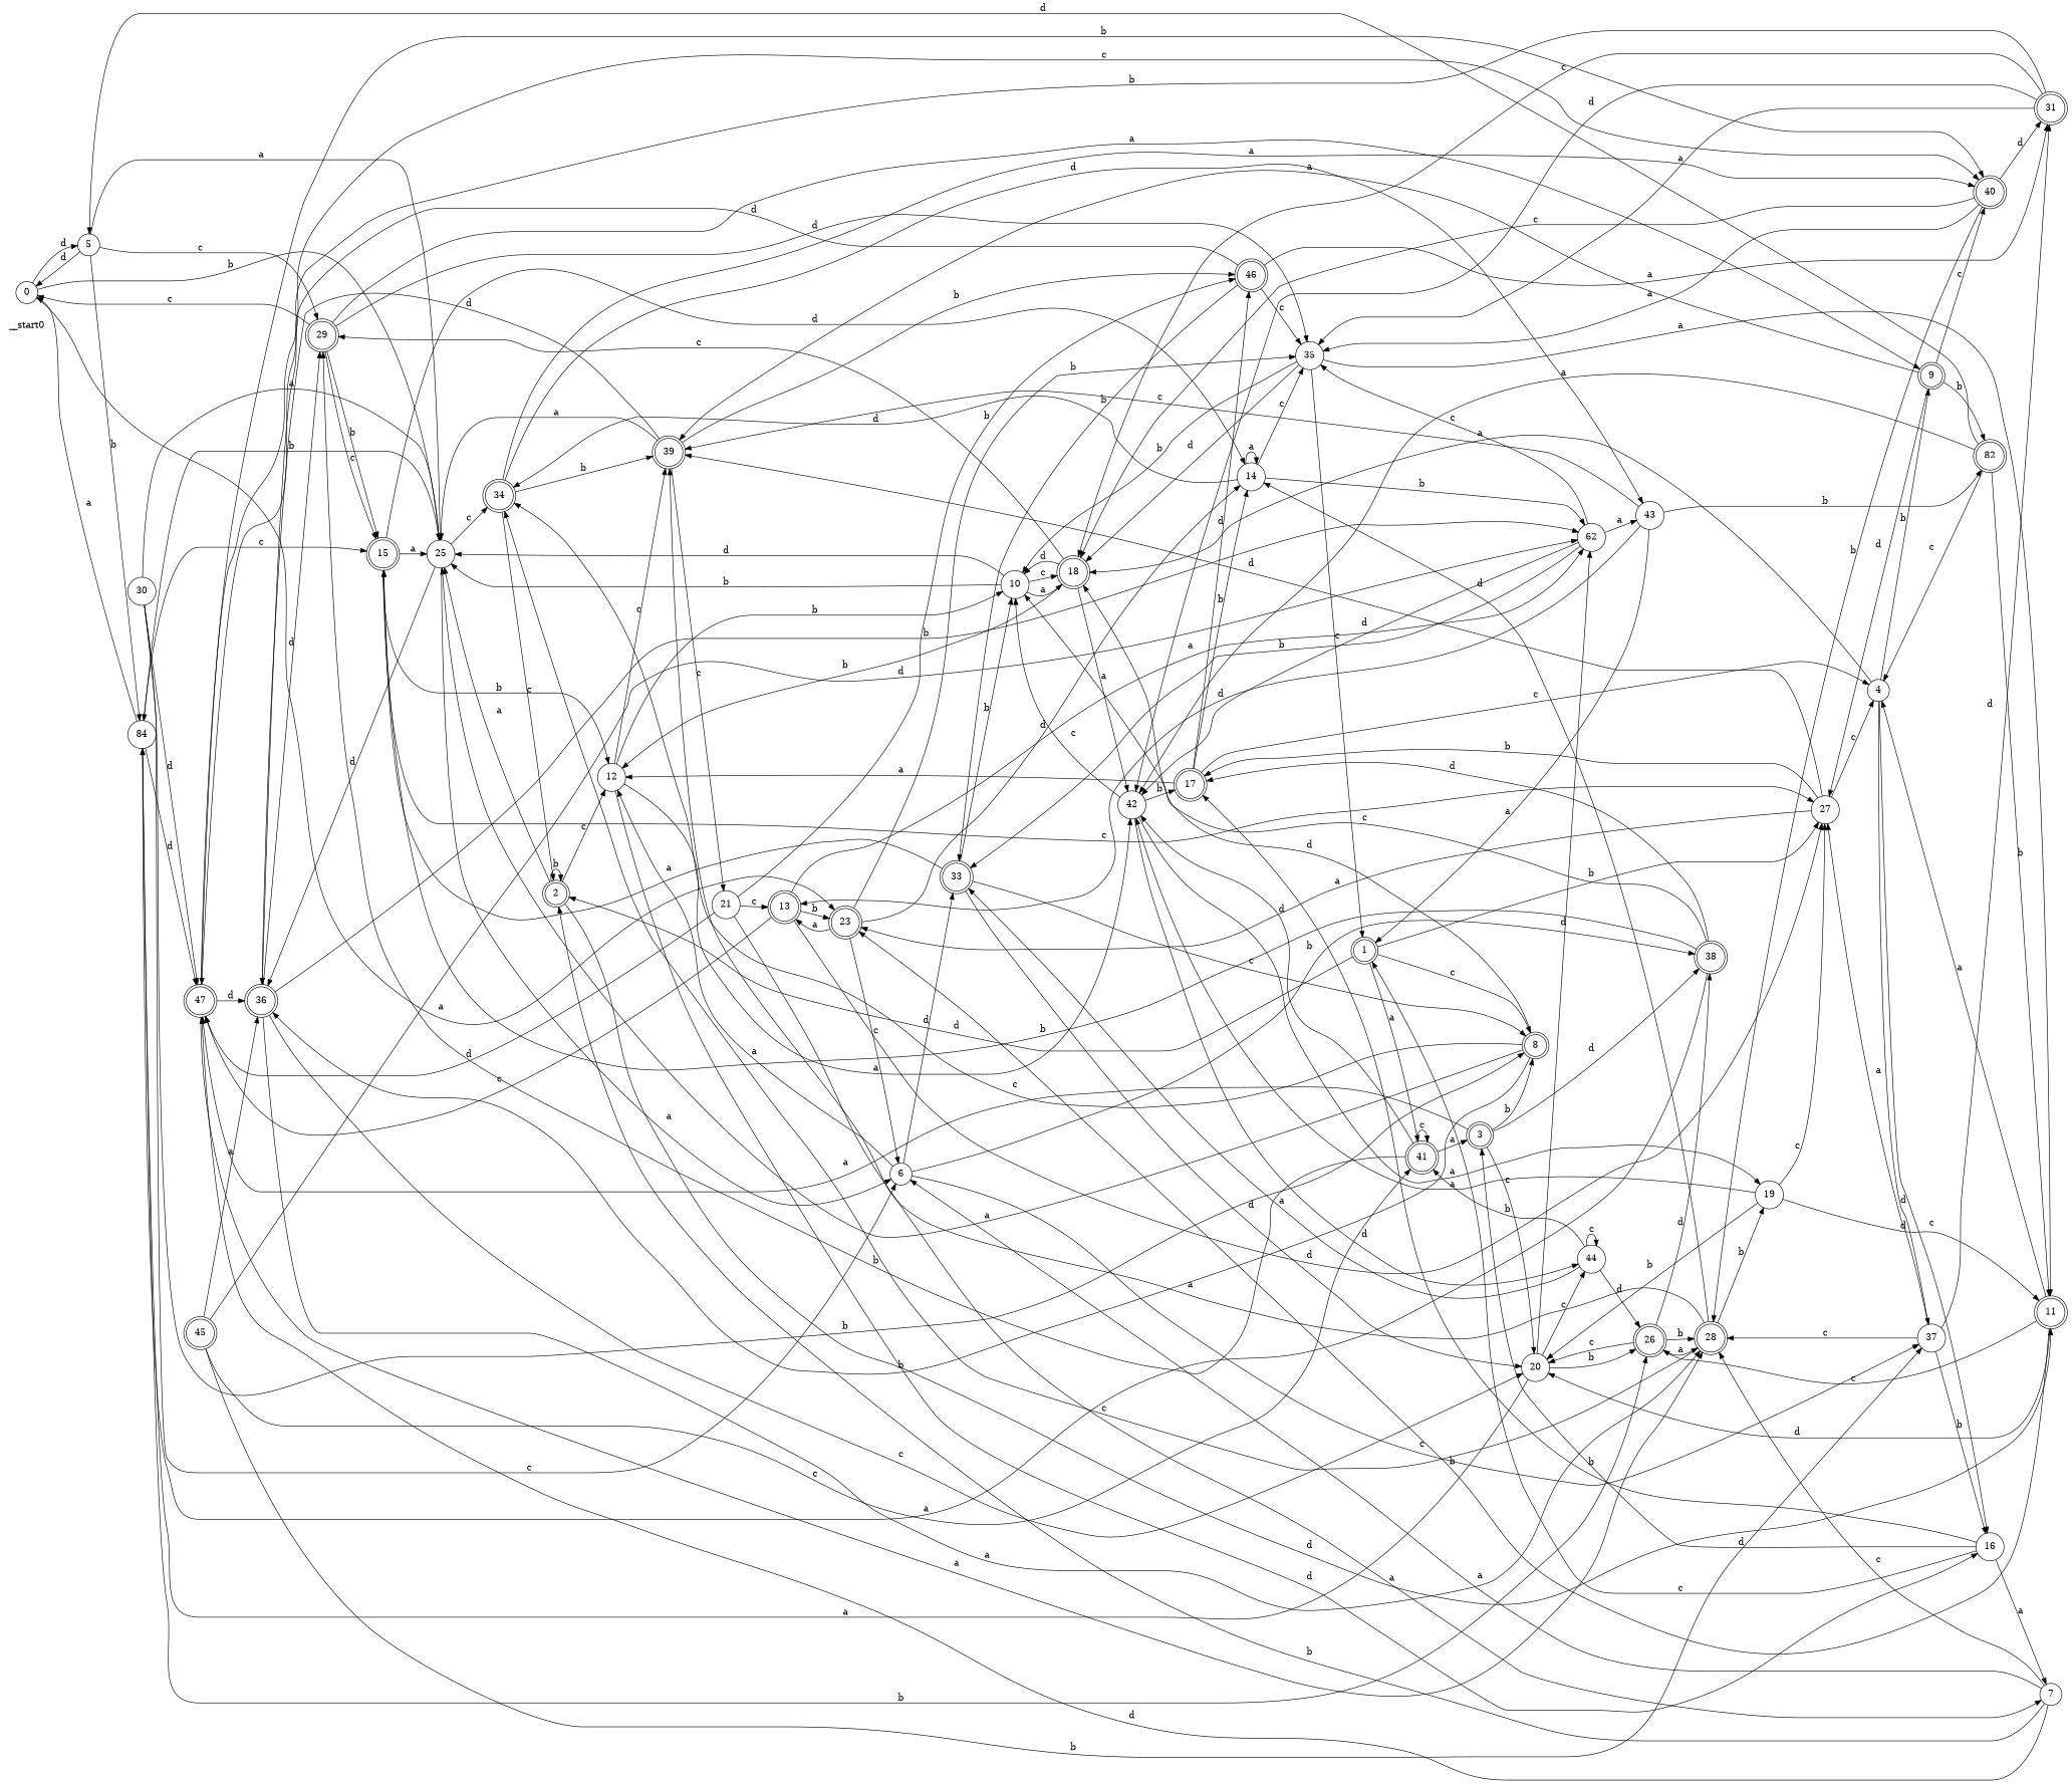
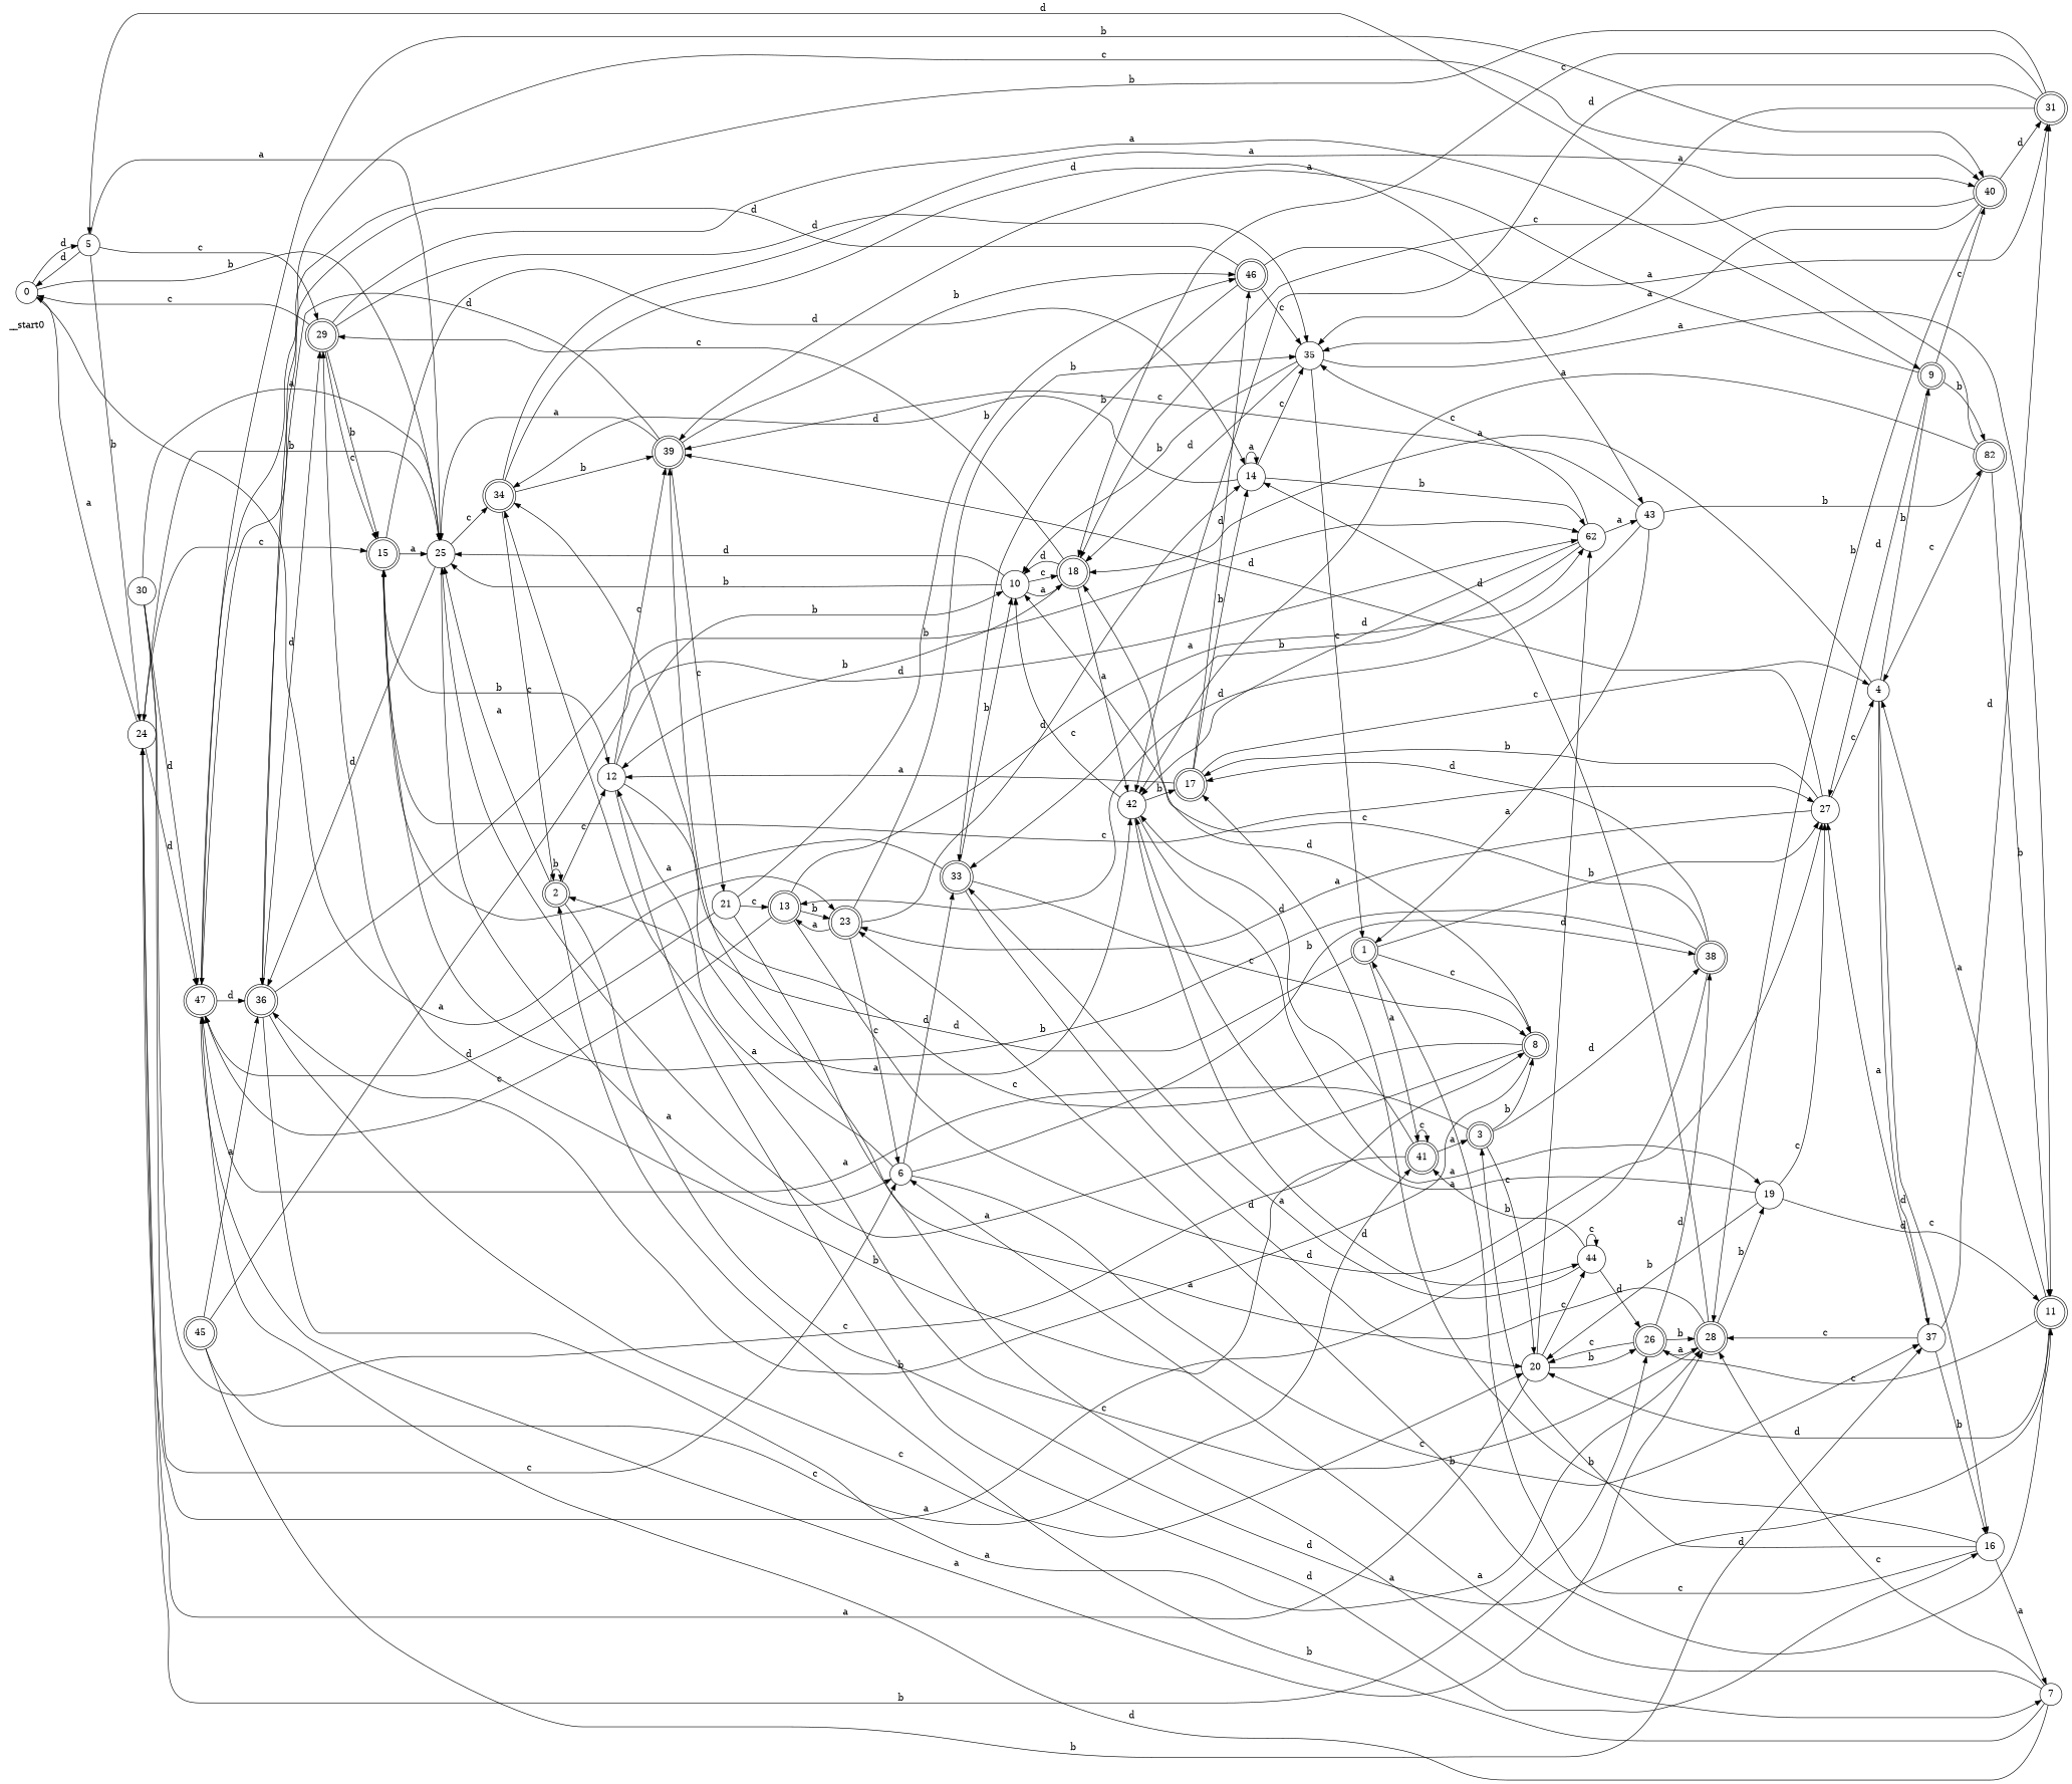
  digraph {
    rankdir=LR
    node [shape=doublecircle color=black fillcolor=white style="rounded,filled"]
    __start0 [shape=none color="" fillcolor="" style=""]
    n2 [label=0 shape=circle style=filled]
    n3 [label=5 shape=circle style=filled]
    n4 [label=23]
    n5 [label=25 shape=circle style=filled]
    n6 [label=29]
-   n7 [label=84 shape=circle style=filled]
+   n7 [label=24 shape=circle style=filled]
    n8 [label=6 shape=circle style=filled]
    n9 [label=13]
    n10 [label=14 shape=circle style=filled]
    n11 [label=35 shape=circle style=filled]
    n12 [label=34]
    n13 [label=36]
    n14 [label=9]
    n15 [label=15]
    n16 [label=1]
    n17 [label=2]
    n18 [label=8]
    n19 [label=27 shape=circle style=filled]
    n20 [label=41]
    n21 [label=11]
    n22 [label=12 shape=circle style=filled]
    n23 [label=18]
    n24 [label=4 shape=circle style=filled]
    n25 [label=39]
    n26 [label=17]
    n27 [label=3]
    n28 [label=42 shape=circle style=filled]
    n29 [label=20 shape=circle style=filled]
    n30 [label=26]
    n31 [label=16 shape=circle style=filled]
    n32 [label=10 shape=circle style=filled]
    n33 [label=38]
    n34 [label=47]
    n35 [label=62 shape=circle style=filled]
    n36 [label=44 shape=circle style=filled]
    n37 [label=28]
    n38 [label=40]
    n39 [label=37 shape=circle style=filled]
    n40 [label=82]
    n41 [label=7 shape=circle style=filled]
    n42 [label=31]
    n43 [label=33]
    n44 [label=19 shape=circle style=filled]
    n45 [label=43 shape=circle style=filled]
    n46 [label=46]
    n47 [label=21 shape=circle style=filled]
    n48 [label=30 shape=circle style=filled]
    n49 [label=45]
    n2 -> n3 [label=d]
    n2 -> n4 [label=a]
    n2 -> n5 [label=b]
    n3 -> n2 [label=d]
    n3 -> n5 [label=a]
    n3 -> n6 [label=c]
    n3 -> n7 [label=b]
    n4 -> n8 [label=c]
    n4 -> n9 [label=a]
    n4 -> n10 [label=d]
    n4 -> n11 [label=b]
    n5 -> n7 [label=b]
    n5 -> n8 [label=a]
    n5 -> n12 [label=c]
    n5 -> n13 [label=d]
    n6 -> n2 [label=c]
    n6 -> n11 [label=d]
    n6 -> n14 [label=a]
    n6 -> n15 [label=b]
    n6 -> n15 [label=c]
    n7 -> n2 [label=a]
    n7 -> n15 [label=c]
    n7 -> n30 [label=b]
    n7 -> n34 [label=d]
    n8 -> n22 [label=a]
    n8 -> n33 [label=b]
    n8 -> n39 [label=c]
    n8 -> n43 [label=d]
    n9 -> n4 [label=b]
    n9 -> n19 [label=d]
    n9 -> n34 [label=c]
    n9 -> n35 [label=a]
    n10 -> n10 [label=a]
    n10 -> n11 [label=c]
    n10 -> n12 [label=d]
    n10 -> n35 [label=b]
    n11 -> n16 [label=c]
    n11 -> n21 [label=a]
    n11 -> n23 [label=d]
    n11 -> n32 [label=b]
    n12 -> n17 [label=c]
    n12 -> n25 [label=b]
    n12 -> n38 [label=a]
    n12 -> n45 [label=d]
    n13 -> n6 [label=d]
    n13 -> n29 [label=c]
    n13 -> n35 [label=b]
    n13 -> n37 [label=a]
    n14 -> n19 [label=d]
    n14 -> n25 [label=a]
    n14 -> n38 [label=c]
    n14 -> n40 [label=b]
    n15 -> n5 [label=a]
    n15 -> n10 [label=d]
    n15 -> n19 [label=c]
    n15 -> n22 [label=b]
    n16 -> n17 [label=d]
    n16 -> n18 [label=c]
    n16 -> n19 [label=b]
    n16 -> n20 [label=a]
    n17 -> n5 [label=a]
    n17 -> n17 [label=b]
    n17 -> n21 [label=d]
    n17 -> n22 [label=c]
    n18 -> n5 [label=a]
    n18 -> n12 [label=c]
    n18 -> n13 [label=b]
    n18 -> n23 [label=d]
    n19 -> n4 [label=a]
    n19 -> n24 [label=c]
    n19 -> n25 [label=d]
    n19 -> n26 [label=b]
    n20 -> n6 [label=b]
    n20 -> n20 [label=c]
    n20 -> n27 [label=a]
    n20 -> n28 [label=d]
    n21 -> n4 [label=b]
    n21 -> n24 [label=a]
    n21 -> n29 [label=d]
    n21 -> n30 [label=c]
    n22 -> n25 [label=c]
    n22 -> n28 [label=a]
    n22 -> n31 [label=d]
    n22 -> n32 [label=b]
    n23 -> n6 [label=c]
    n23 -> n22 [label=b]
    n23 -> n28 [label=a]
    n23 -> n32 [label=d]
    n24 -> n14 [label=b]
    n24 -> n23 [label=a]
    n24 -> n31 [label=c]
    n24 -> n39 [label=d]
    n25 -> n5 [label=a]
    n25 -> n13 [label=d]
    n25 -> n46 [label=b]
    n25 -> n47 [label=c]
    n26 -> n10 [label=b]
    n26 -> n22 [label=a]
    n26 -> n24 [label=c]
    n26 -> n46 [label=d]
    n27 -> n18 [label=b]
    n27 -> n29 [label=c]
    n27 -> n33 [label=d]
    n27 -> n34 [label=a]
    n28 -> n26 [label=b]
    n28 -> n32 [label=c]
    n28 -> n36 [label=d]
    n28 -> n44 [label=a]
    n29 -> n7 [label=a]
    n29 -> n30 [label=b]
    n29 -> n35 [label=d]
    n29 -> n36 [label=c]
    n30 -> n29 [label=c]
    n30 -> n33 [label=d]
    n30 -> n37 [label=a]
    n30 -> n37 [label=b]
    n31 -> n16 [label=c]
    n31 -> n26 [label=b]
    n31 -> n27 [label=d]
    n31 -> n41 [label=a]
    n32 -> n5 [label=b]
    n32 -> n5 [label=d]
    n32 -> n23 [label=a]
    n32 -> n23 [label=c]
    n33 -> n7 [label=a]
    n33 -> n15 [label=b]
    n33 -> n26 [label=d]
    n33 -> n32 [label=c]
    n34 -> n13 [label=d]
    n34 -> n37 [label=a]
    n34 -> n38 [label=b]
    n34 -> n38 [label=c]
    n35 -> n11 [label=c]
    n35 -> n28 [label=d]
    n35 -> n43 [label=b]
    n35 -> n45 [label=a]
    n36 -> n20 [label=b]
    n36 -> n30 [label=d]
    n36 -> n36 [label=c]
    n36 -> n43 [label=a]
    n37 -> n10 [label=d]
    n37 -> n12 [label=c]
    n37 -> n25 [label=a]
    n37 -> n44 [label=b]
    n38 -> n11 [label=a]
    n38 -> n23 [label=c]
    n38 -> n37 [label=b]
    n38 -> n42 [label=d]
    n39 -> n19 [label=a]
    n39 -> n31 [label=b]
    n39 -> n37 [label=c]
    n39 -> n42 [label=d]
    n40 -> n3 [label=d]
    n40 -> n21 [label=b]
    n40 -> n24 [label=c]
    n40 -> n28 [label=a]
    n41 -> n8 [label=a]
    n41 -> n17 [label=b]
    n41 -> n34 [label=d]
    n41 -> n37 [label=c]
    n42 -> n11 [label=a]
    n42 -> n23 [label=c]
    n42 -> n28 [label=d]
    n42 -> n34 [label=b]
    n43 -> n15 [label=a]
    n43 -> n18 [label=c]
    n43 -> n29 [label=d]
    n43 -> n32 [label=b]
    n44 -> n19 [label=c]
    n44 -> n21 [label=d]
    n44 -> n28 [label=a]
    n44 -> n29 [label=b]
    n45 -> n9 [label=d]
    n45 -> n16 [label=a]
    n45 -> n25 [label=c]
    n45 -> n40 [label=b]
    n46 -> n11 [label=c]
    n46 -> n13 [label=d]
    n46 -> n42 [label=a]
    n46 -> n43 [label=b]
    n47 -> n9 [label=c]
    n47 -> n34 [label=d]
    n47 -> n41 [label=a]
    n47 -> n46 [label=b]
    n48 -> n5 [label=a]
    n48 -> n8 [label=c]
-   n48 -> n18 [label=b]
+   n48 -> n18 [label=c]
    n48 -> n34 [label=d]
    n49 -> n13 [label=a]
    n49 -> n20 [label=c]
    n49 -> n35 [label=d]
    n49 -> n39 [label=b]
  }
